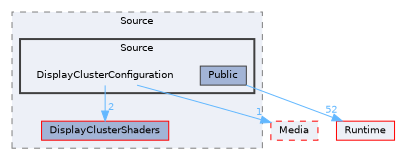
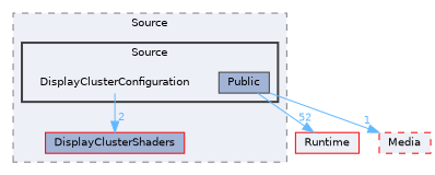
  digraph {
    compound=true
    node [fontname=Helvetica fontsize=10 shape=box color=red fillcolor="#a2b4d6" style=filled]
    edge [color=steelblue1 fontcolor=steelblue1 fontname=Helvetica fontsize=10 labeldistance=1.5 labelfontname=Helvetica labelfontsize=10]
    n1 [height=0.2 label=DisplayClusterConfiguration shape=plaintext width=0.4 color="" fillcolor="" style=""]
    n2 [color=grey25 height=0.2 label=Public width=0.4]
    n3 [height=0.2 label=DisplayClusterShaders width=0.4]
    n4 [fillcolor="#edf0f7" height=0.2 label=Runtime width=0.4]
    n5 [fillcolor="#edf0f7" height=0.2 label=Media style="filled,dashed" width=0.4]
    subgraph cluster_1 {
      bgcolor="#edf0f7"
      fontname=Helvetica
      fontsize=10
      label=Source
      pencolor=grey50
      style="filled,dashed"
      n3
      subgraph cluster_2 {
        bgcolor="#edf0f7"
        fontname=Helvetica
        fontsize=10
        label=Source
        pencolor=grey25
        style="filled,bold"
        n1
        n2
      }
    }
    n1 -> n3 [headlabel=2]
    n2 -> n4 [headlabel=52]
-   n1 -> n5 [headlabel=1]
+   n2 -> n5 [headlabel=1]
  }
